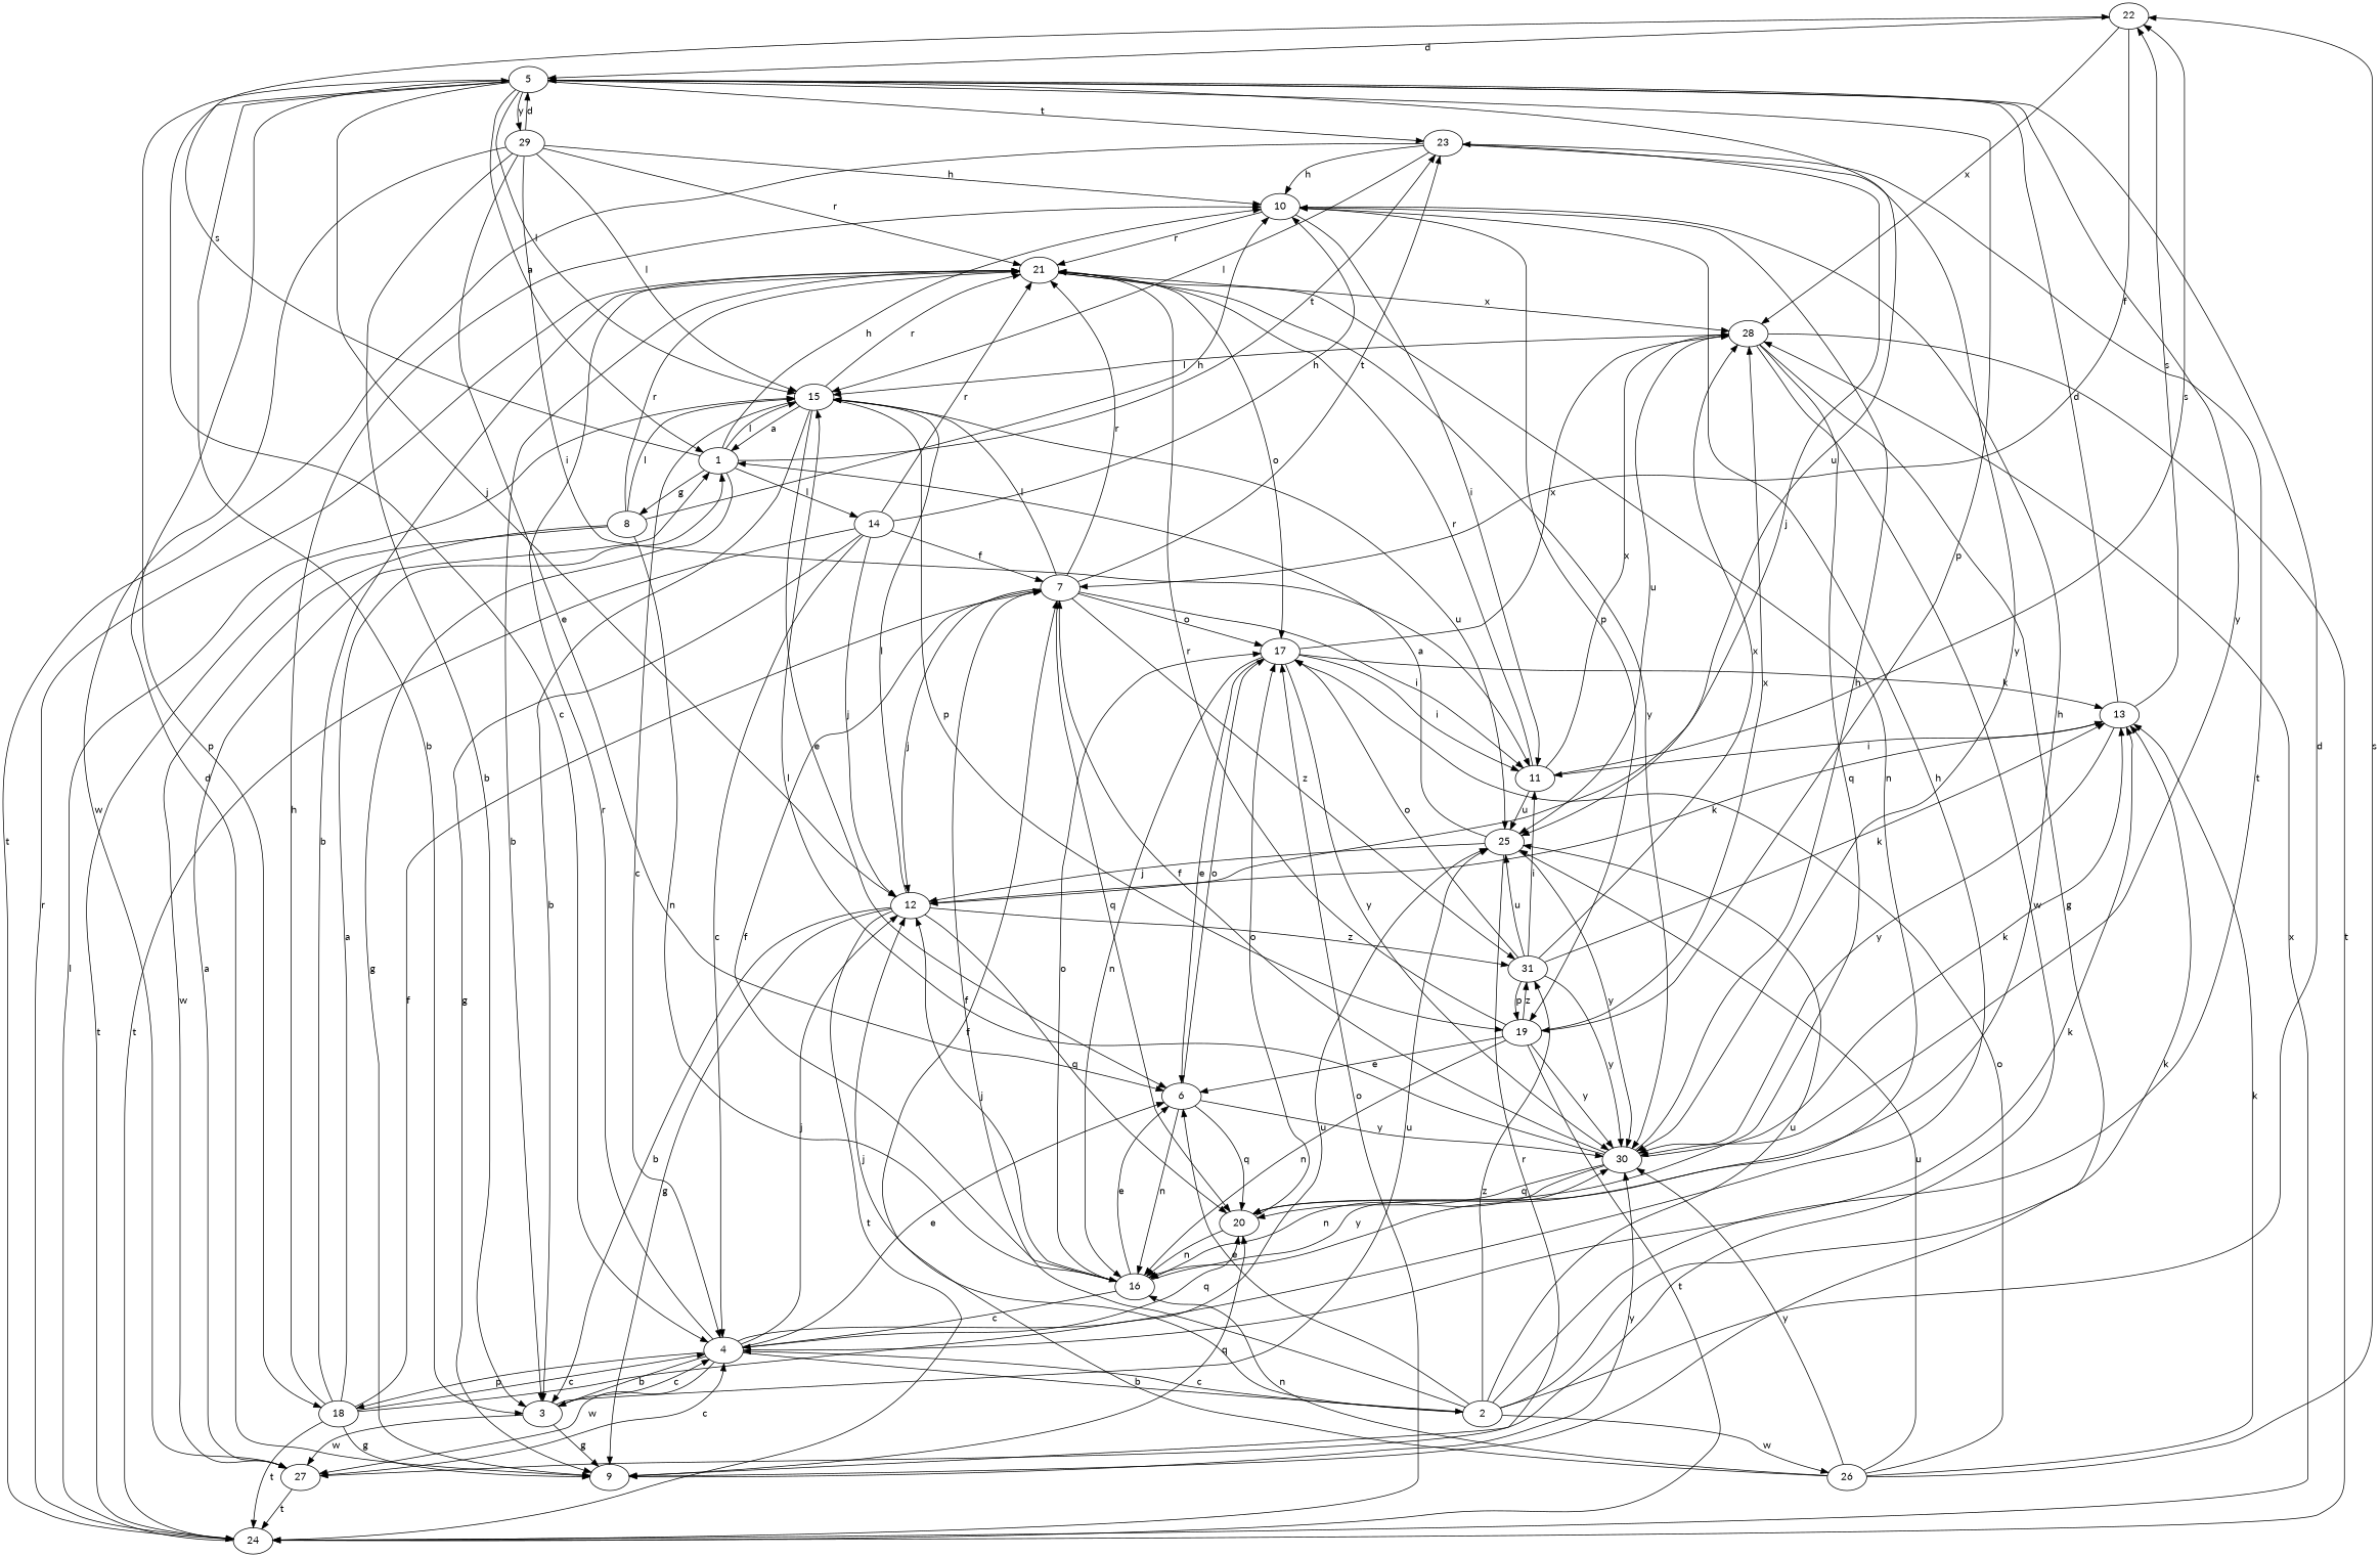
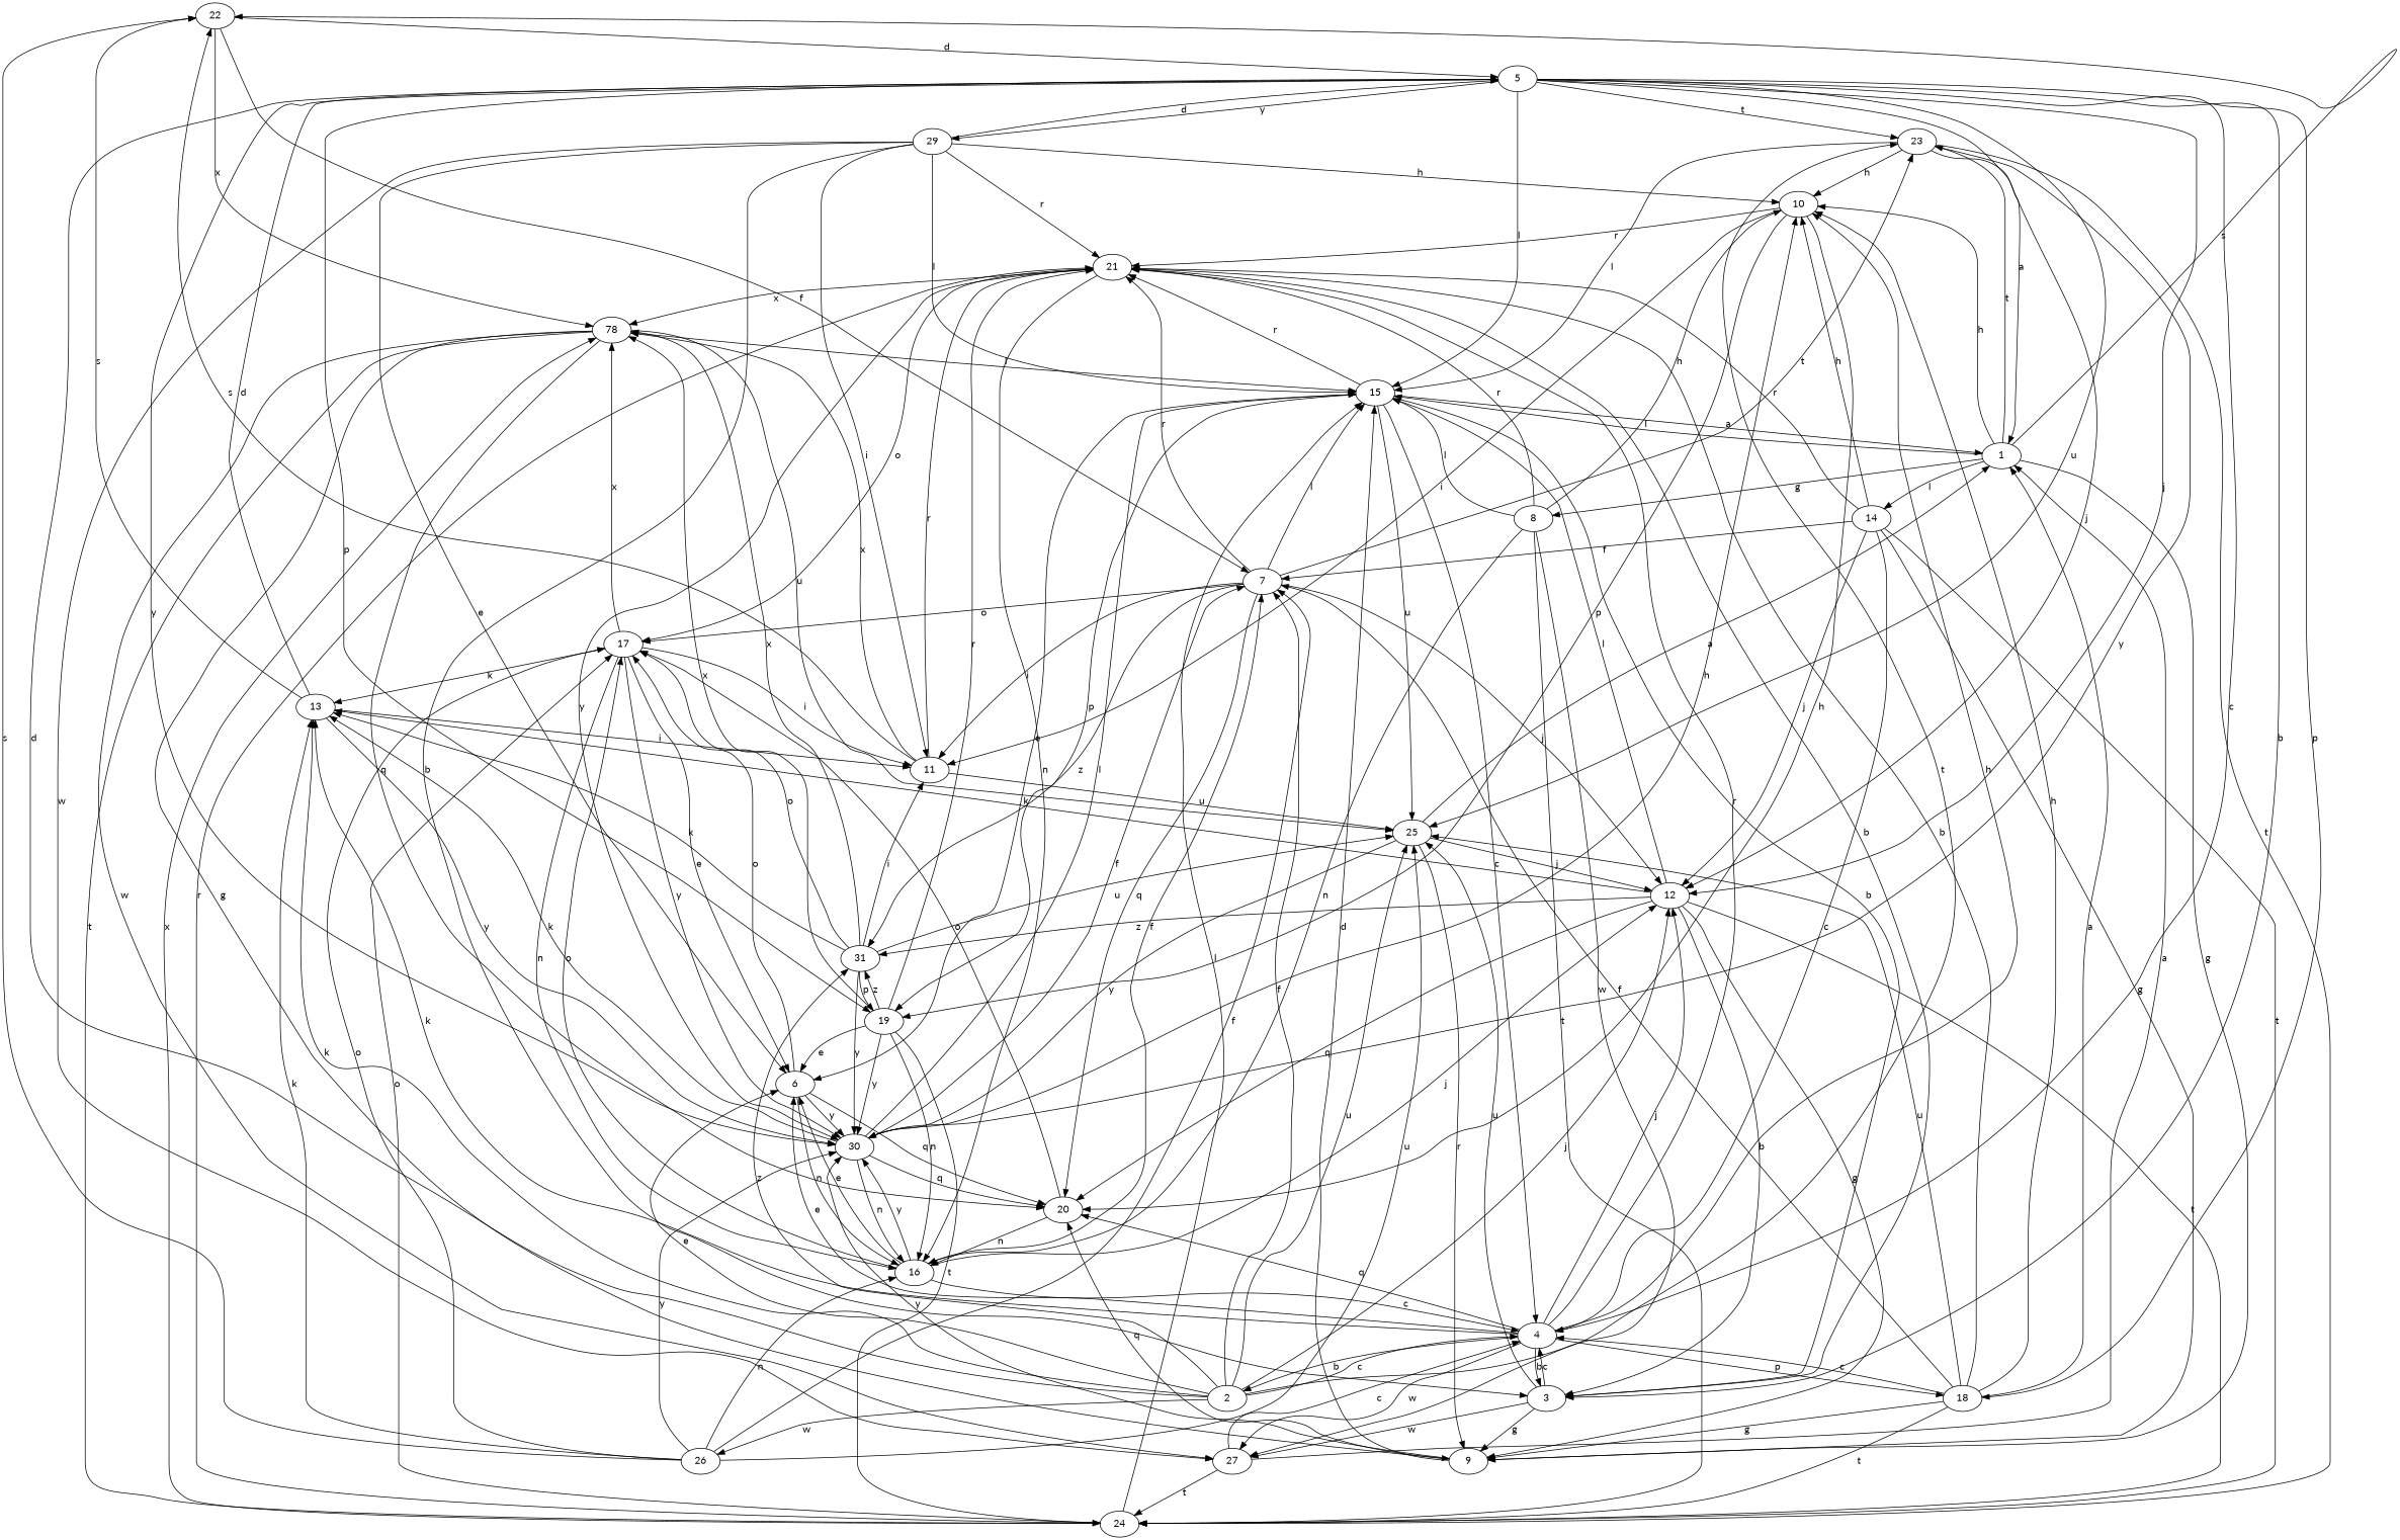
  strict digraph {
    fontname=Lato
    node [fontname=Lato]
    edge [fontname=Lato]
    22
    5
    7
-   28
+   28 [label=78]
    23
    10
    15
    12
    30
    24
    1
    8
    9
    14
    27
    21
    16
    20
    19
    11
    4
    6
    25
    3
    2
    13
    26
    31
    18
    29
    17
    22 -> 5 [label=d]
    22 -> 7 [label=f]
    22 -> 28 [label=x]
    5 -> 23 [label=t]
    5 -> 15 [label=l]
    5 -> 12 [label=j]
    5 -> 30 [label=y]
    5 -> 1 [label=a]
    5 -> 19 [label=p]
    5 -> 4 [label=c]
    5 -> 25 [label=u]
    5 -> 3 [label=b]
    5 -> 18 [label=p]
    5 -> 29 [label=y]
    7 -> 23 [label=t]
    7 -> 15 [label=l]
    7 -> 12 [label=j]
    7 -> 21 [label=r]
    7 -> 20 [label=q]
    7 -> 11 [label=i]
    7 -> 31 [label=z]
    7 -> 17 [label=o]
    28 -> 15 [label=l]
    28 -> 24 [label=t]
    28 -> 9 [label=g]
    28 -> 27 [label=w]
    28 -> 20 [label=q]
    28 -> 25 [label=u]
    23 -> 10 [label=h]
    23 -> 15 [label=l]
    23 -> 12 [label=j]
    23 -> 30 [label=y]
    23 -> 24 [label=t]
    10 -> 21 [label=r]
    10 -> 20 [label=h]
    10 -> 19 [label=p]
    10 -> 11 [label=i]
    15 -> 1 [label=a]
    15 -> 21 [label=r]
    15 -> 19 [label=p]
    15 -> 4 [label=c]
    15 -> 6 [label=e]
    15 -> 25 [label=u]
    15 -> 3 [label=b]
    12 -> 15 [label=l]
    12 -> 24 [label=t]
    12 -> 9 [label=g]
    12 -> 20 [label=q]
    12 -> 3 [label=b]
    12 -> 13 [label=k]
    12 -> 31 [label=z]
    30 -> 7 [label=f]
    30 -> 10 [label=h]
    30 -> 15 [label=l]
    30 -> 16 [label=n]
    30 -> 20 [label=q]
    30 -> 13 [label=k]
    24 -> 28 [label=x]
    24 -> 15 [label=l]
    24 -> 21 [label=r]
    24 -> 17 [label=o]
    1 -> 22 [label=s]
    1 -> 23 [label=t]
    1 -> 10 [label=h]
    1 -> 15 [label=l]
    1 -> 8 [label=g]
    1 -> 9 [label=g]
    1 -> 14 [label=l]
    8 -> 10 [label=h]
    8 -> 15 [label=l]
    8 -> 24 [label=t]
    8 -> 27 [label=w]
    8 -> 21 [label=r]
    8 -> 16 [label=n]
-   9 -> 5 [label=d]
+   9 -> 15 [label=d]
    9 -> 30 [label=y]
    9 -> 20 [label=q]
    14 -> 7 [label=f]
    14 -> 10 [label=h]
    14 -> 12 [label=j]
    14 -> 24 [label=t]
    14 -> 9 [label=g]
    14 -> 21 [label=r]
    14 -> 4 [label=c]
    27 -> 24 [label=t]
    27 -> 1 [label=a]
    27 -> 4 [label=c]
    21 -> 28 [label=x]
    21 -> 30 [label=y]
    21 -> 16 [label=n]
    21 -> 3 [label=b]
    21 -> 17 [label=o]
    16 -> 7 [label=f]
    16 -> 12 [label=j]
    16 -> 30 [label=y]
    16 -> 4 [label=c]
    16 -> 6 [label=e]
    16 -> 17 [label=o]
    20 -> 16 [label=n]
    20 -> 17 [label=o]
    19 -> 28 [label=x]
    19 -> 30 [label=y]
    19 -> 24 [label=t]
    19 -> 21 [label=r]
    19 -> 16 [label=n]
    19 -> 6 [label=e]
    19 -> 31 [label=z]
    11 -> 22 [label=s]
    11 -> 28 [label=x]
    11 -> 21 [label=r]
    11 -> 25 [label=u]
    4 -> 10 [label=h]
    4 -> 12 [label=j]
    4 -> 27 [label=w]
    4 -> 21 [label=r]
    4 -> 20 [label=q]
    4 -> 6 [label=e]
    4 -> 3 [label=b]
    4 -> 2 [label=b]
    4 -> 13 [label=k]
    4 -> 18 [label=p]
    6 -> 30 [label=y]
    6 -> 16 [label=n]
    6 -> 20 [label=q]
    6 -> 17 [label=o]
    25 -> 12 [label=j]
    25 -> 30 [label=y]
    25 -> 1 [label=a]
    25 -> 9 [label=r]
    3 -> 9 [label=g]
    3 -> 27 [label=w]
    3 -> 4 [label=c]
    3 -> 25 [label=u]
    2 -> 5 [label=d]
    2 -> 7 [label=f]
    2 -> 23 [label=t]
    2 -> 12 [label=j]
    2 -> 4 [label=c]
    2 -> 6 [label=e]
    2 -> 25 [label=u]
    2 -> 13 [label=k]
    2 -> 26 [label=w]
    2 -> 31 [label=z]
    13 -> 22 [label=s]
    13 -> 5 [label=d]
    13 -> 30 [label=y]
    13 -> 11 [label=i]
    26 -> 22 [label=s]
    26 -> 7 [label=f]
    26 -> 30 [label=y]
    26 -> 16 [label=n]
    26 -> 25 [label=u]
    26 -> 13 [label=k]
    26 -> 17 [label=o]
    31 -> 28 [label=x]
    31 -> 30 [label=y]
    31 -> 19 [label=p]
    31 -> 11 [label=i]
    31 -> 25 [label=u]
    31 -> 13 [label=k]
    31 -> 17 [label=o]
    18 -> 7 [label=f]
    18 -> 10 [label=h]
    18 -> 24 [label=t]
    18 -> 1 [label=a]
    18 -> 9 [label=g]
    18 -> 21 [label=b]
    18 -> 4 [label=c]
    18 -> 25 [label=u]
    29 -> 5 [label=d]
    29 -> 10 [label=h]
    29 -> 15 [label=l]
    29 -> 27 [label=w]
    29 -> 21 [label=r]
    29 -> 11 [label=i]
    29 -> 6 [label=e]
    29 -> 3 [label=b]
    17 -> 28 [label=x]
    17 -> 30 [label=y]
    17 -> 16 [label=n]
    17 -> 11 [label=i]
    17 -> 6 [label=e]
    17 -> 13 [label=k]
  }
